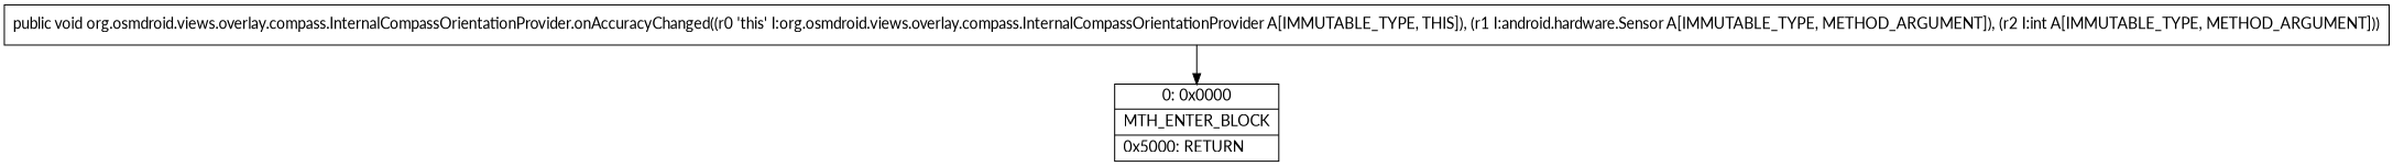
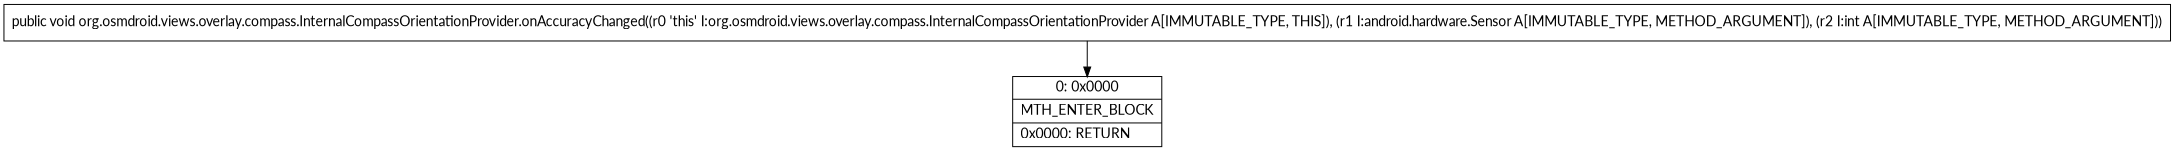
  digraph {
    fontname=Lato
    node [shape=record fontname=Lato]
-   n1 [label="{0\:\ 0x0000|MTH_ENTER_BLOCK\l|0x5000: RETURN   \l}"]
+   n1 [label="{0\:\ 0x0000|MTH_ENTER_BLOCK\l|0x0000: RETURN   \l}"]
    n2 [label="{public void org.osmdroid.views.overlay.compass.InternalCompassOrientationProvider.onAccuracyChanged((r0 'this' I:org.osmdroid.views.overlay.compass.InternalCompassOrientationProvider A[IMMUTABLE_TYPE, THIS]), (r1 I:android.hardware.Sensor A[IMMUTABLE_TYPE, METHOD_ARGUMENT]), (r2 I:int A[IMMUTABLE_TYPE, METHOD_ARGUMENT])) }"]
    n2 -> n1 [fontname=Lato]
  }
